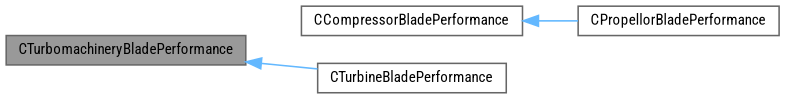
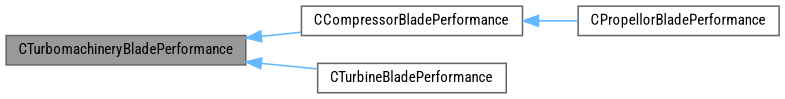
  digraph {
    fontname="Roboto Condensed"
    rankdir=LR
    node [color=gray40 fillcolor=white fontname="Roboto Condensed" fontsize=10 shape=box style=filled]
    edge [color=steelblue1 dir=back fontname="Roboto Condensed" fontsize=10 labelfontname=Helvetica labelfontsize=10 style=solid]
    n1 [fillcolor=grey60 fontcolor=black height=0.2 label=CTurbomachineryBladePerformance width=0.4]
    n2 [height=0.2 label=CCompressorBladePerformance width=0.4]
    n3 [height=0.2 label=CTurbineBladePerformance width=0.4]
    n4 [height=0.2 label=CPropellorBladePerformance width=0.4]
+   n1 -> n2
    n1 -> n3
    n2 -> n4
  }
